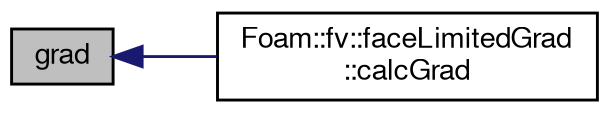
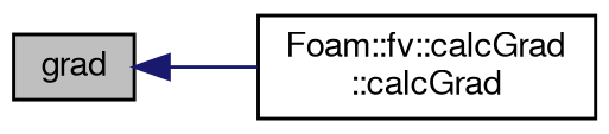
  digraph {
    rankdir=LR
    node [color=black fontname=FreeSans fontsize=10 shape=record]
    n1 [fillcolor=grey75 fontcolor=black height=0.2 label=grad style=filled width=0.4]
-   n2 [height=0.2 label="Foam::fv::faceLimitedGrad\l::calcGrad" width=0.4]
+   n2 [height=0.2 label="Foam::fv::calcGrad\l::calcGrad" width=0.4]
    n1 -> n2 [color=midnightblue dir=back fontname=FreeSans fontsize=10 labelfontname=FreeSans labelfontsize=10 style=solid]
  }
